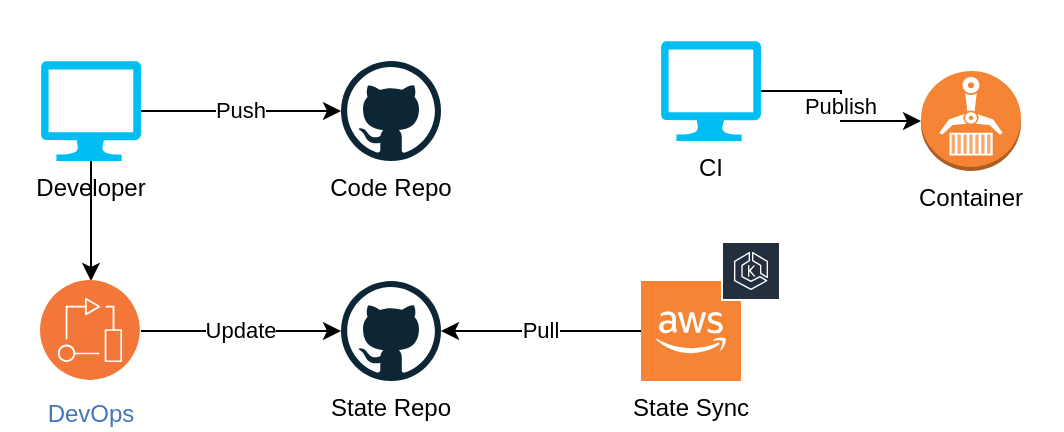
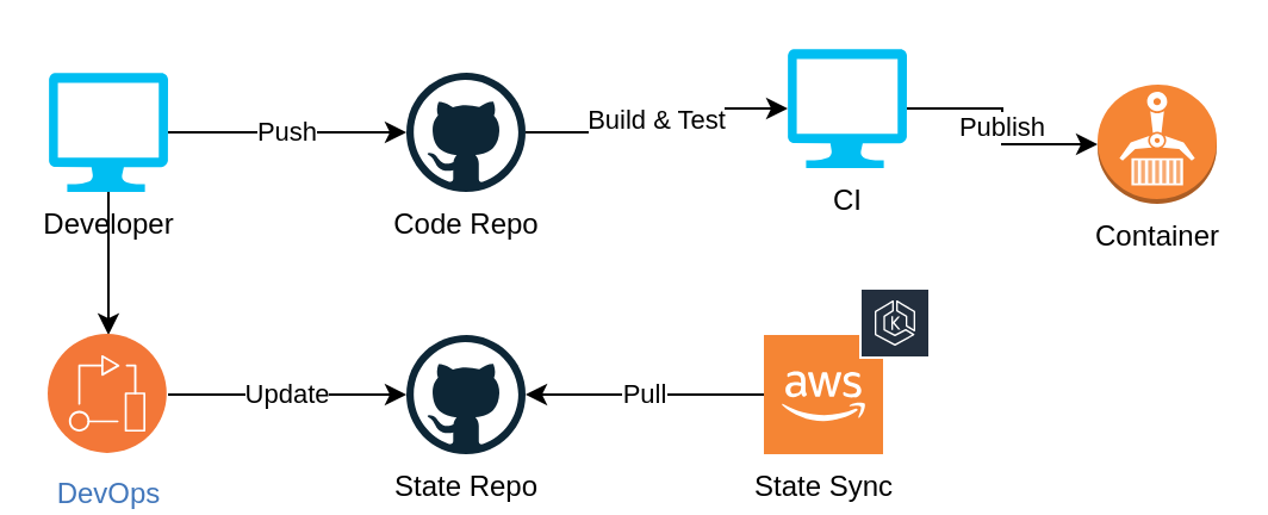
  <mxCell id="0" />
  <mxCell id="1" parent="0" />
  <mxCell id="2" value="Publish" style="edgeStyle=orthogonalEdgeStyle;rounded=0;orthogonalLoop=1;jettySize=auto;html=1;entryX=0;entryY=0.5;entryDx=0;entryDy=0;entryPerimeter=0;" edge="1" parent="1" source="3" target="9"><mxGeometry relative="1" as="geometry" /></mxCell>
  <mxCell id="3" value="CI" style="verticalLabelPosition=bottom;html=1;verticalAlign=top;align=center;strokeColor=none;fillColor=#00BEF2;shape=mxgraph.azure.computer;pointerEvents=1;" vertex="1" parent="1"><mxGeometry x="330" y="20" width="50" height="50" as="geometry" /></mxCell>
+ <mxCell id="4" value="Build &amp;amp; Test" style="edgeStyle=orthogonalEdgeStyle;rounded=0;orthogonalLoop=1;jettySize=auto;html=1;" edge="1" parent="1" source="5" target="3"><mxGeometry relative="1" as="geometry" /></mxCell>
  <mxCell id="5" value="Code Repo" style="dashed=0;outlineConnect=0;html=1;align=center;labelPosition=center;verticalLabelPosition=bottom;verticalAlign=top;shape=mxgraph.weblogos.github" vertex="1" parent="1"><mxGeometry x="170" y="30" width="50" height="50" as="geometry" /></mxCell>
  <mxCell id="6" value="Push" style="edgeStyle=orthogonalEdgeStyle;rounded=0;orthogonalLoop=1;jettySize=auto;html=1;" edge="1" parent="1" source="8" target="5"><mxGeometry relative="1" as="geometry" /></mxCell>
  <mxCell id="7" style="edgeStyle=orthogonalEdgeStyle;rounded=0;orthogonalLoop=1;jettySize=auto;html=1;" edge="1" parent="1" source="8" target="12"><mxGeometry relative="1" as="geometry" /></mxCell>
  <mxCell id="8" value="Developer" style="verticalLabelPosition=bottom;html=1;verticalAlign=top;align=center;strokeColor=none;fillColor=#00BEF2;shape=mxgraph.azure.computer;pointerEvents=1;" vertex="1" parent="1"><mxGeometry x="20" y="30" width="50" height="50" as="geometry" /></mxCell>
  <mxCell id="9" value="Container" style="outlineConnect=0;dashed=0;verticalLabelPosition=bottom;verticalAlign=top;align=center;html=1;shape=mxgraph.aws3.ecr;fillColor=#F58534;gradientColor=none;" vertex="1" parent="1"><mxGeometry x="460" y="35" width="50" height="50" as="geometry" /></mxCell>
  <mxCell id="10" value="State Repo" style="dashed=0;outlineConnect=0;html=1;align=center;labelPosition=center;verticalLabelPosition=bottom;verticalAlign=top;shape=mxgraph.weblogos.github" vertex="1" parent="1"><mxGeometry x="170" y="140" width="50" height="50" as="geometry" /></mxCell>
  <mxCell id="11" value="Update" style="edgeStyle=orthogonalEdgeStyle;rounded=0;orthogonalLoop=1;jettySize=auto;html=1;" edge="1" parent="1" source="12" target="10"><mxGeometry relative="1" as="geometry" /></mxCell>
  <mxCell id="12" value="DevOps" style="aspect=fixed;perimeter=ellipsePerimeter;html=1;align=center;shadow=0;dashed=0;fontColor=#4277BB;labelBackgroundColor=#ffffff;fontSize=12;spacingTop=3;image;image=img/lib/ibm/devops/devops.svg;" vertex="1" parent="1"><mxGeometry x="20" y="140" width="50" height="50" as="geometry" /></mxCell>
  <mxCell id="13" value="Pull" style="edgeStyle=orthogonalEdgeStyle;rounded=0;orthogonalLoop=1;jettySize=auto;html=1;" edge="1" parent="1" source="14" target="10"><mxGeometry relative="1" as="geometry" /></mxCell>
  <mxCell id="14" value="State Sync" style="outlineConnect=0;dashed=0;verticalLabelPosition=bottom;verticalAlign=top;align=center;html=1;shape=mxgraph.aws3.cloud_2;fillColor=#F58534;gradientColor=none;" vertex="1" parent="1"><mxGeometry x="320" y="140" width="50" height="50" as="geometry" /></mxCell>
  <mxCell id="15" value="" style="sketch=0;outlineConnect=0;fontColor=#232F3E;gradientColor=none;strokeColor=#ffffff;fillColor=#232F3E;dashed=0;verticalLabelPosition=middle;verticalAlign=bottom;align=center;html=1;whiteSpace=wrap;fontSize=10;fontStyle=1;spacing=3;shape=mxgraph.aws4.productIcon;prIcon=mxgraph.aws4.eks;" vertex="1" parent="1"><mxGeometry x="360" y="120" width="30" height="30" as="geometry" /></mxCell>
